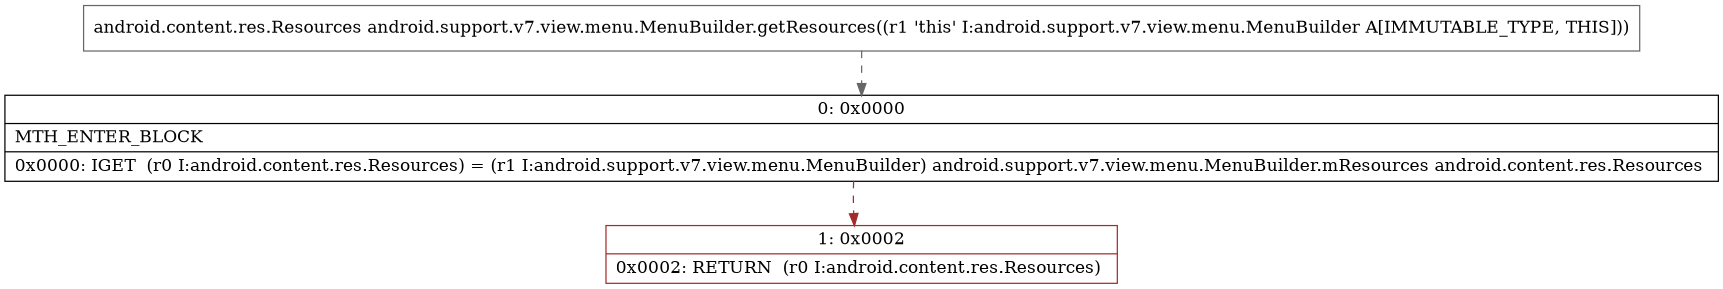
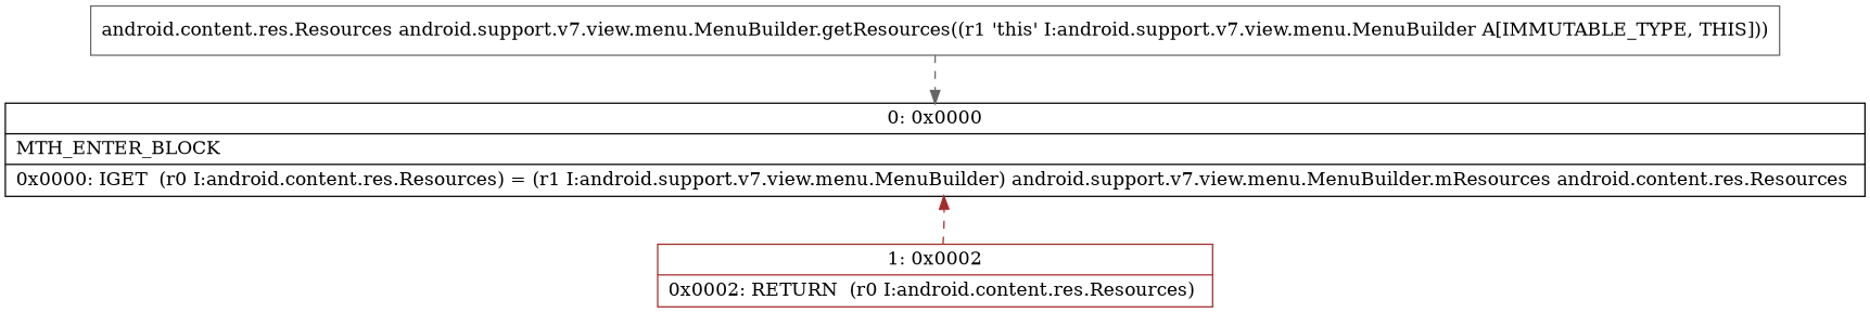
  digraph {
    node [shape=record]
    edge [style=dashed]
    n1 [label="{0\:\ 0x0000|MTH_ENTER_BLOCK\l|0x0000: IGET  (r0 I:android.content.res.Resources) = (r1 I:android.support.v7.view.menu.MenuBuilder) android.support.v7.view.menu.MenuBuilder.mResources android.content.res.Resources \l}" color=black]
    n2 [label="{1\:\ 0x0002|0x0002: RETURN  (r0 I:android.content.res.Resources) \l}" color=brown]
    n3 [label="{android.content.res.Resources android.support.v7.view.menu.MenuBuilder.getResources((r1 'this' I:android.support.v7.view.menu.MenuBuilder A[IMMUTABLE_TYPE, THIS])) }" color=gray40]
-   n1 -> n2 [color=brown]
+   n2 -> n1 [color=brown]
    n3 -> n1 [color=gray40]
  }
